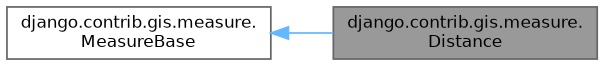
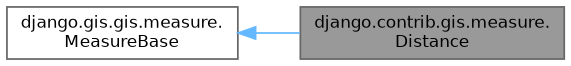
  digraph {
    rankdir=LR
    node [color=gray40 fontname=Helvetica fontsize=10 shape=box style=filled]
    n1 [fillcolor=grey60 fontcolor=black height=0.2 label="django.contrib.gis.measure.\lDistance" width=0.4]
-   n2 [fillcolor=white height=0.2 label="django.contrib.gis.measure.\lMeasureBase" width=0.4]
+   n2 [fillcolor=white height=0.2 label="django.gis.gis.measure.\lMeasureBase" width=0.4]
    n2 -> n1 [color=steelblue1 dir=back fontname=Helvetica fontsize=10 labelfontname=Helvetica labelfontsize=10 style=solid]
  }
